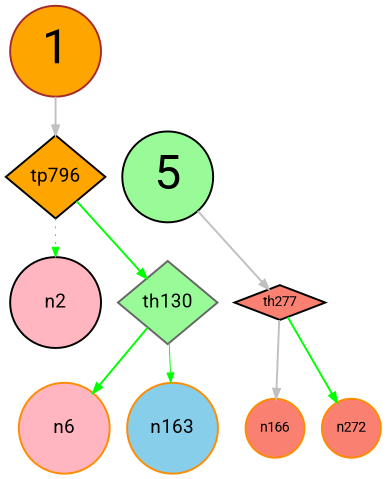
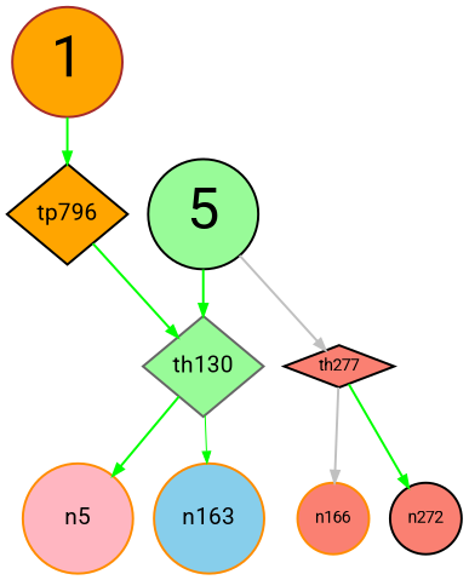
  digraph {
    fontname=Roboto
    node [color=black fillcolor=salmon fontname=Roboto fontsize=20 shape=circle style="bold, filled,filled"]
    edge [color=green fontname=Roboto style=bold weight=60]
    n1 [color=brown fillcolor=orange fontsize=50 height=1.3 label=1]
    tp796 [fillcolor=orange height=1.2 shape=diamond width=1.2]
-   n2 [fillcolor=lightpink height=1.3]
    th130 [color=gray40 fillcolor=palegreen height=1.2 shape=diamond width=1.2]
    n5 [fillcolor=palegreen fontsize=50 height=1.3 label=5]
    th277 [shape=diamond fontsize=""]
-   n6 [color=darkorange fillcolor=lightpink height=1.3]
+   n6 [color=darkorange fillcolor=lightpink height=1.3 label=n5]
    n163 [color=darkorange fillcolor=skyblue height=1.3]
    n166 [color=darkorange fontsize=""]
-   n272 [color=darkorange fontsize=""]
-   n1 -> tp796 [color=gray]
-   tp796 -> n2 [style=dotted]
+   n272 [fontsize=""]
+   n1 -> tp796
    tp796 -> th130
    th130 -> n6
    th130 -> n163 [style=solid]
+   n5 -> th130
    n5 -> th277 [color=gray weight=10]
    th277 -> n166 [color=gray weight=10]
    th277 -> n272 [weight=10]
  }
